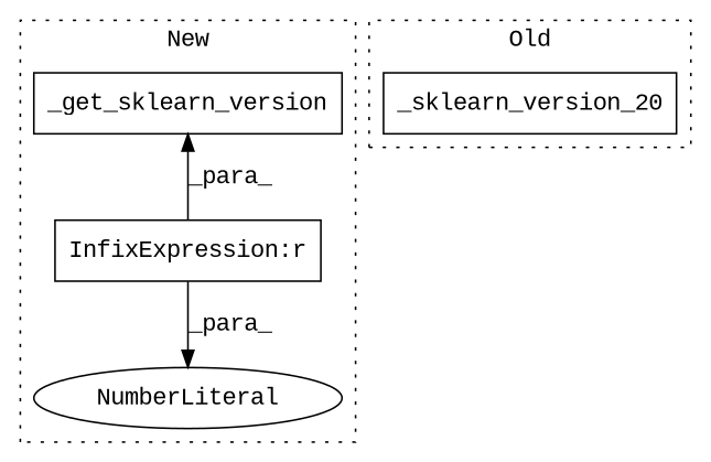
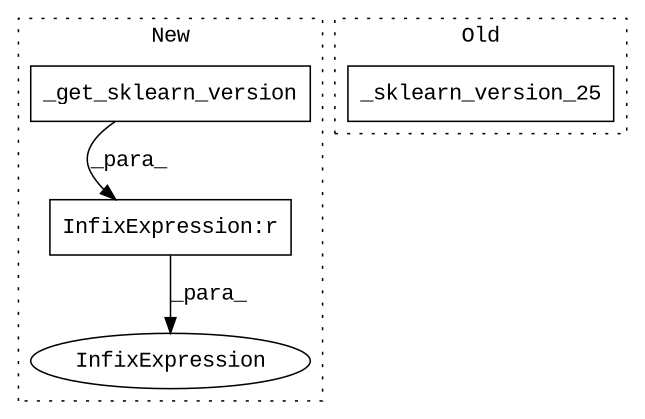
  digraph {
    fontname="Liberation Mono"
    node [a=32 fontname="Liberation Mono" shape=box]
    edge [fontname="Liberation Mono"]
    n1 [l=22 label=_get_sklearn_version s=1299]
    n2 [a=27 l=3 label="InfixExpression:r" s=1321]
-   n3 [a=34 l=2 label=NumberLiteral s=1324 shape=ellipse]
-   n4 [l=21 label=_sklearn_version_20 s=1298]
+   n3 [a=34 l=2 label=InfixExpression s=1324 shape=ellipse]
+   n4 [l=21 label=_sklearn_version_25 s=1298]
    subgraph cluster_1 {
      label=New
      style=dotted
      n1
      n2
      n3
    }
    subgraph cluster_2 {
      label=Old
      style=dotted
      n4
    }
-   n2 -> n1 [label=_para_]
+   n1 -> n2 [label=_para_]
    n2 -> n3 [label=_para_]
  }
